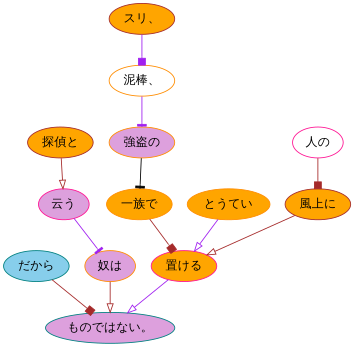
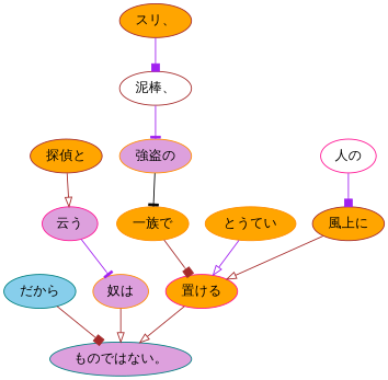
  digraph {
    node [color=darkorange fillcolor=orange style=filled]
    edge [arrowhead=onormal color=brown]
    n1 [color=teal fillcolor=skyblue label="だから"]
    n2 [color=teal fillcolor=plum label="ものではない。"]
    n3 [color=brown label="探偵と"]
    n4 [color=deeppink fillcolor=plum label="云う"]
    n5 [fillcolor=plum label="奴は"]
    n6 [color=brown label="スリ、"]
-   n7 [fillcolor=white label="泥棒、"]
+   n7 [color=brown fillcolor=white label="泥棒、"]
    n8 [fillcolor=plum label="強盗の"]
    n9 [label="一族で"]
    n10 [color=deeppink label="置ける"]
    n11 [label="とうてい"]
    n12 [color=deeppink fillcolor=white label="人の"]
    n13 [color=brown label="風上に"]
    n1 -> n2 [arrowhead=box]
    n3 -> n4
    n4 -> n5 [arrowhead=tee color=purple]
    n5 -> n2
    n6 -> n7 [arrowhead=box color=purple]
    n7 -> n8 [arrowhead=tee color=purple]
    n8 -> n9 [arrowhead=tee color=black]
    n9 -> n10 [arrowhead=box]
-   n10 -> n2 [color=purple]
+   n10 -> n2
    n11 -> n10 [color=purple]
-   n12 -> n13 [arrowhead=box]
+   n12 -> n13 [arrowhead=box color=purple]
    n13 -> n10
  }
